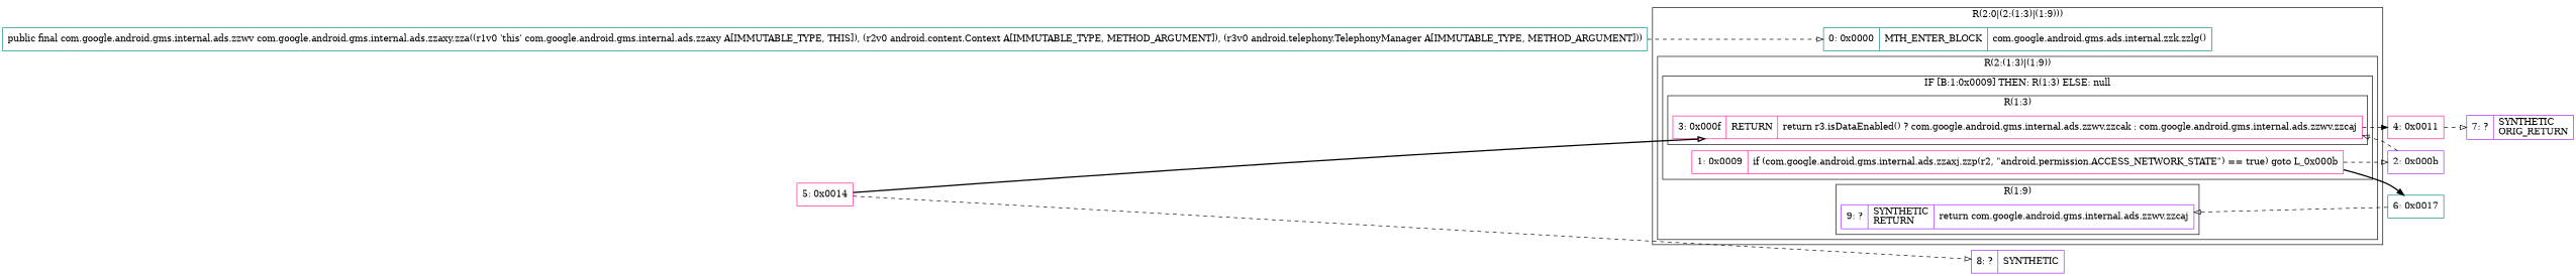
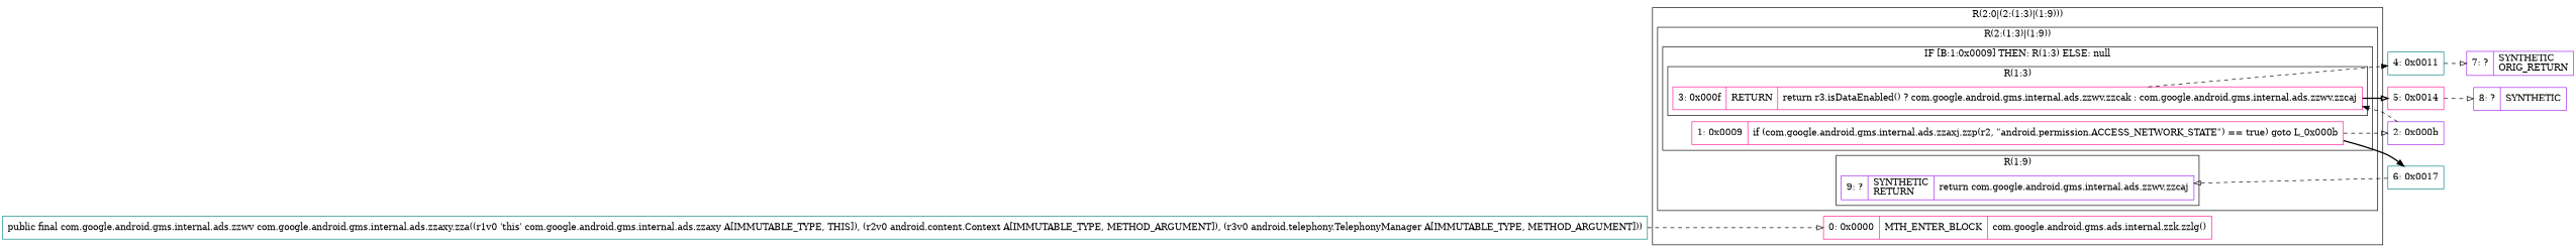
  digraph {
    rankdir=LR
    node [color=deeppink shape=record]
    edge [arrowhead=onormal style=dashed]
    n1 [label="{3\:\ 0x000f|RETURN\l|return r3.isDataEnabled() ? com.google.android.gms.internal.ads.zzwv.zzcak : com.google.android.gms.internal.ads.zzwv.zzcaj\l}"]
    n2 [label="{1\:\ 0x0009|if (com.google.android.gms.internal.ads.zzaxj.zzp(r2, \"android.permission.ACCESS_NETWORK_STATE\") == true) goto L_0x000b\l}"]
    n3 [color=purple label="{9\:\ ?|SYNTHETIC\lRETURN\l|return com.google.android.gms.internal.ads.zzwv.zzcaj\l}"]
-   n4 [color=teal label="{0\:\ 0x0000|MTH_ENTER_BLOCK\l|com.google.android.gms.ads.internal.zzk.zzlg()\l}"]
-   n5 [label="{4\:\ 0x0011}"]
+   n4 [label="{0\:\ 0x0000|MTH_ENTER_BLOCK\l|com.google.android.gms.ads.internal.zzk.zzlg()\l}"]
+   n5 [color=teal label="{4\:\ 0x0011}"]
    n6 [label="{5\:\ 0x0014}"]
    n7 [color=purple label="{2\:\ 0x000b}"]
    n8 [color=teal label="{6\:\ 0x0017}"]
    n9 [color=purple label="{7\:\ ?|SYNTHETIC\lORIG_RETURN\l}"]
    n10 [color=purple label="{8\:\ ?|SYNTHETIC\l}"]
    n11 [color=teal label="{public final com.google.android.gms.internal.ads.zzwv com.google.android.gms.internal.ads.zzaxy.zza((r1v0 'this' com.google.android.gms.internal.ads.zzaxy A[IMMUTABLE_TYPE, THIS]), (r2v0 android.content.Context A[IMMUTABLE_TYPE, METHOD_ARGUMENT]), (r3v0 android.telephony.TelephonyManager A[IMMUTABLE_TYPE, METHOD_ARGUMENT])) }"]
    subgraph cluster_1 {
      label="R(2:0|(2:(1:3)|(1:9)))"
      n4
      subgraph cluster_2 {
        label="R(2:(1:3)|(1:9))"
        subgraph cluster_3 {
          label="IF [B:1:0x0009] THEN: R(1:3) ELSE: null"
          n2
          subgraph cluster_4 {
            label="R(1:3)"
            n1
          }
        }
        subgraph cluster_5 {
          label="R(1:9)"
          n3
        }
      }
    }
    n1 -> n5 [arrowhead=normal]
-   n6 -> n1 [style=bold]
+   n1 -> n6 [style=bold]
    n2 -> n7
    n2 -> n8 [arrowhead=normal style=bold]
    n5 -> n9
    n6 -> n10
-   n7 -> n1
+   n7 -> n1 [arrowhead=normal]
    n8 -> n3
    n11 -> n4
  }
